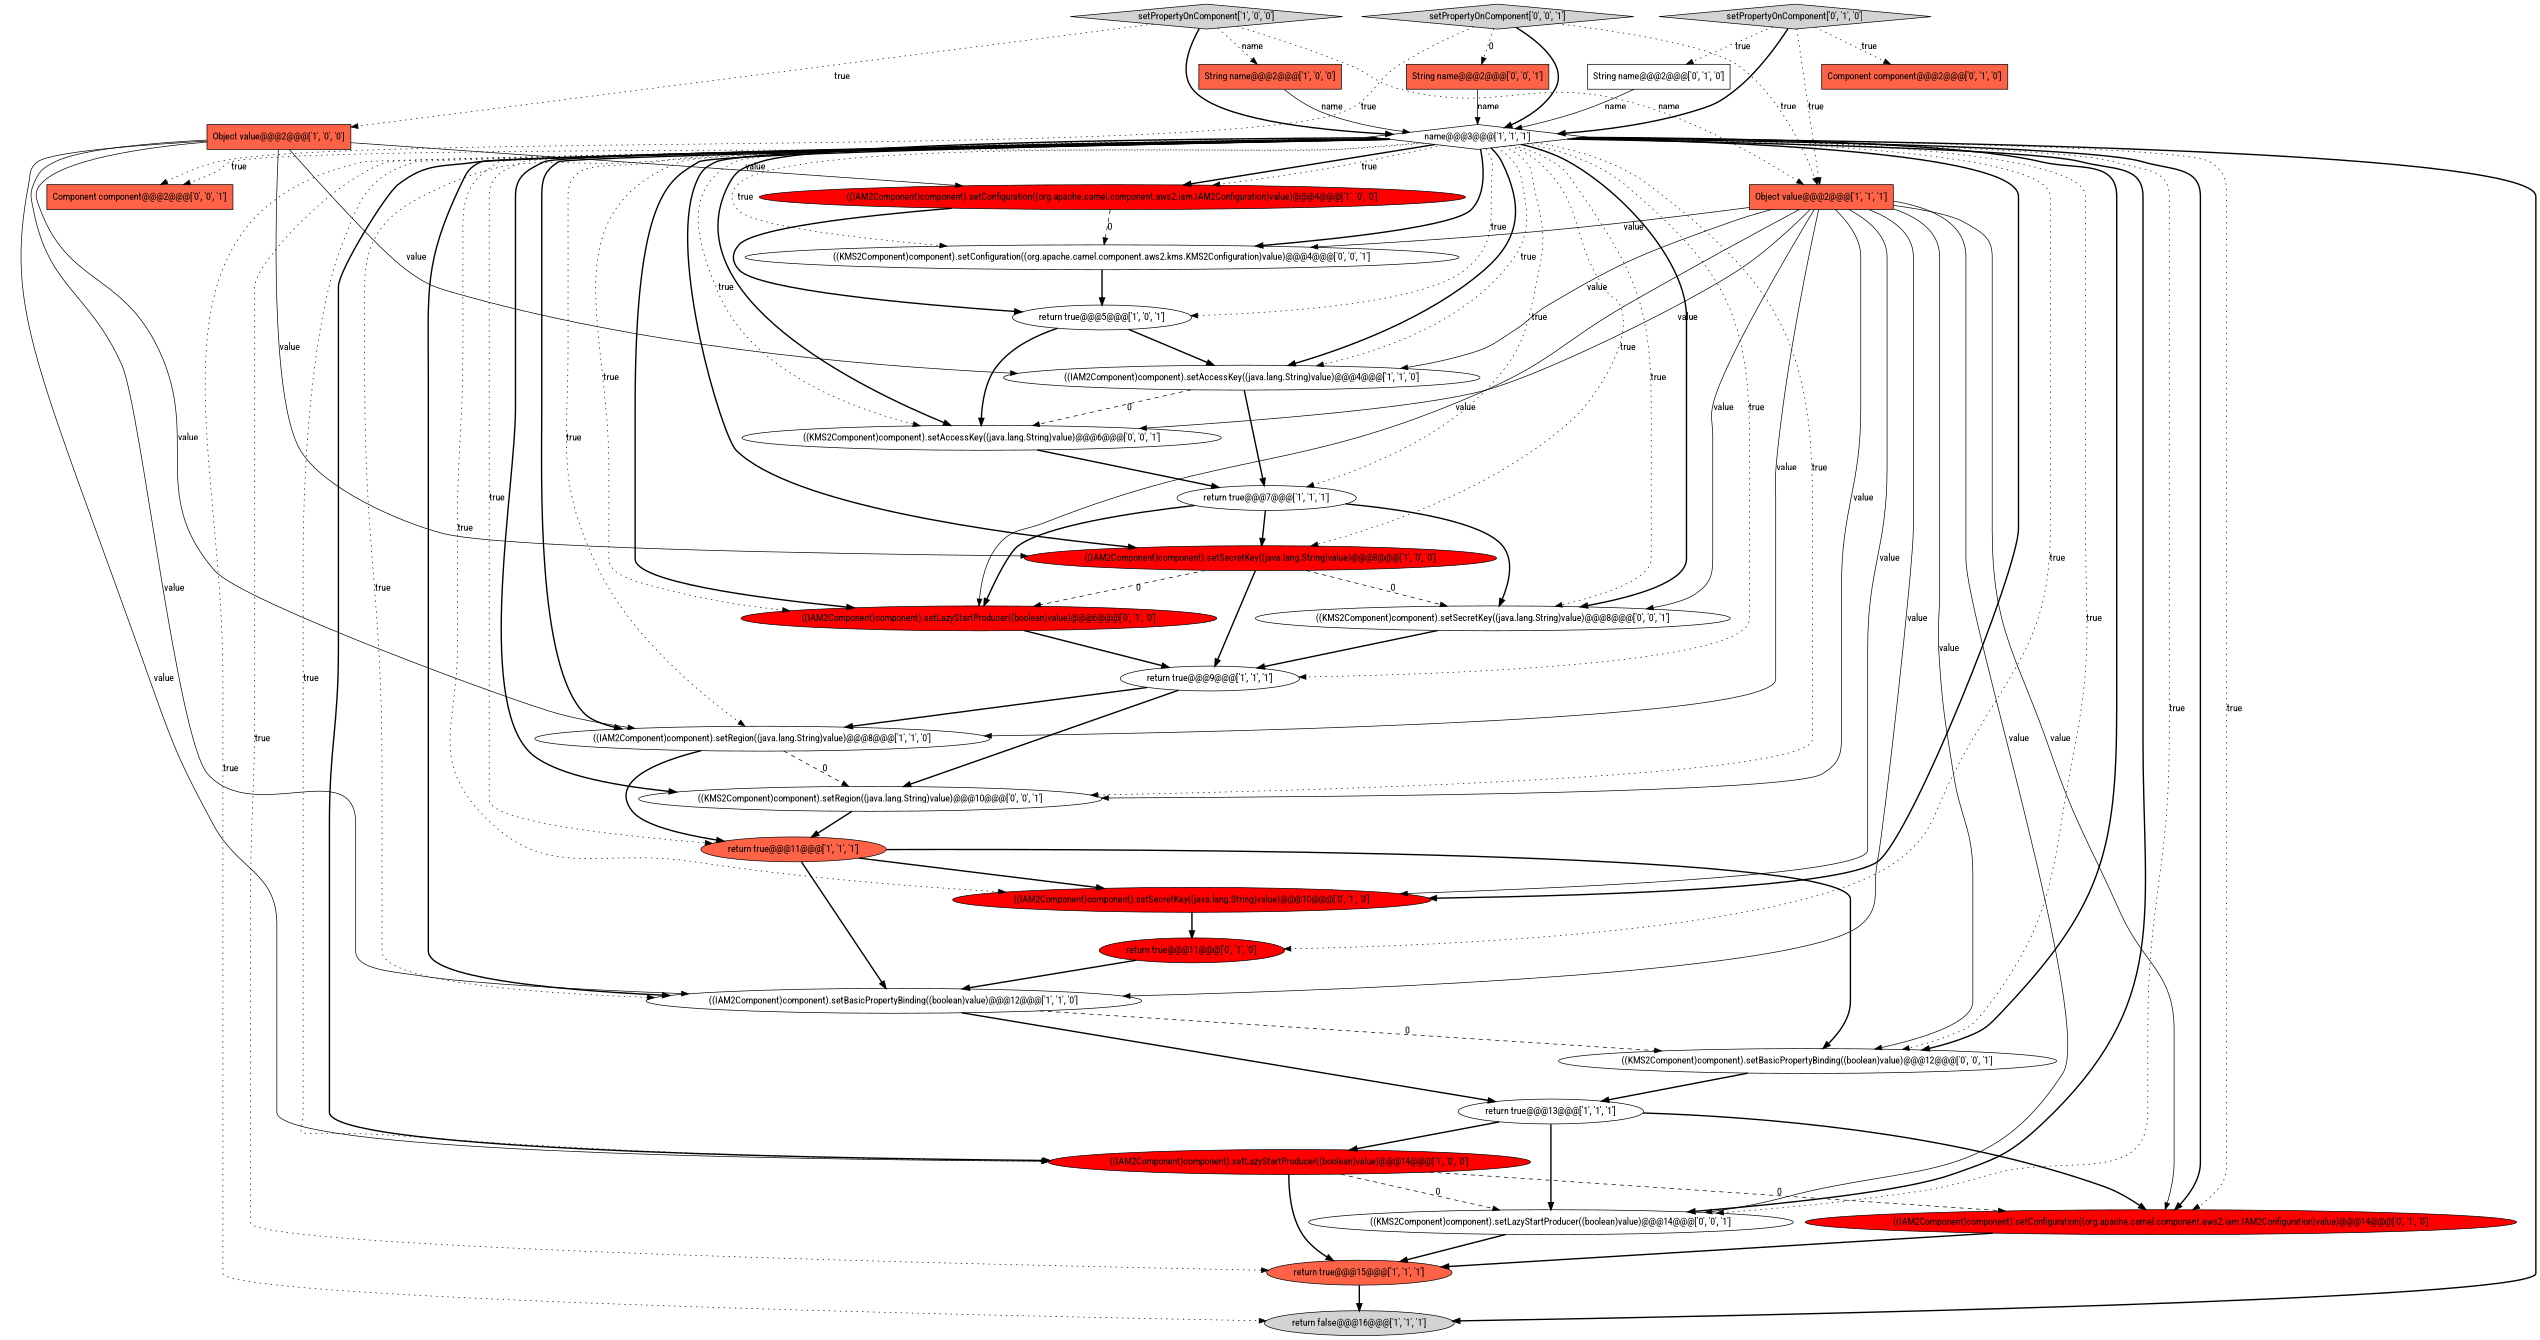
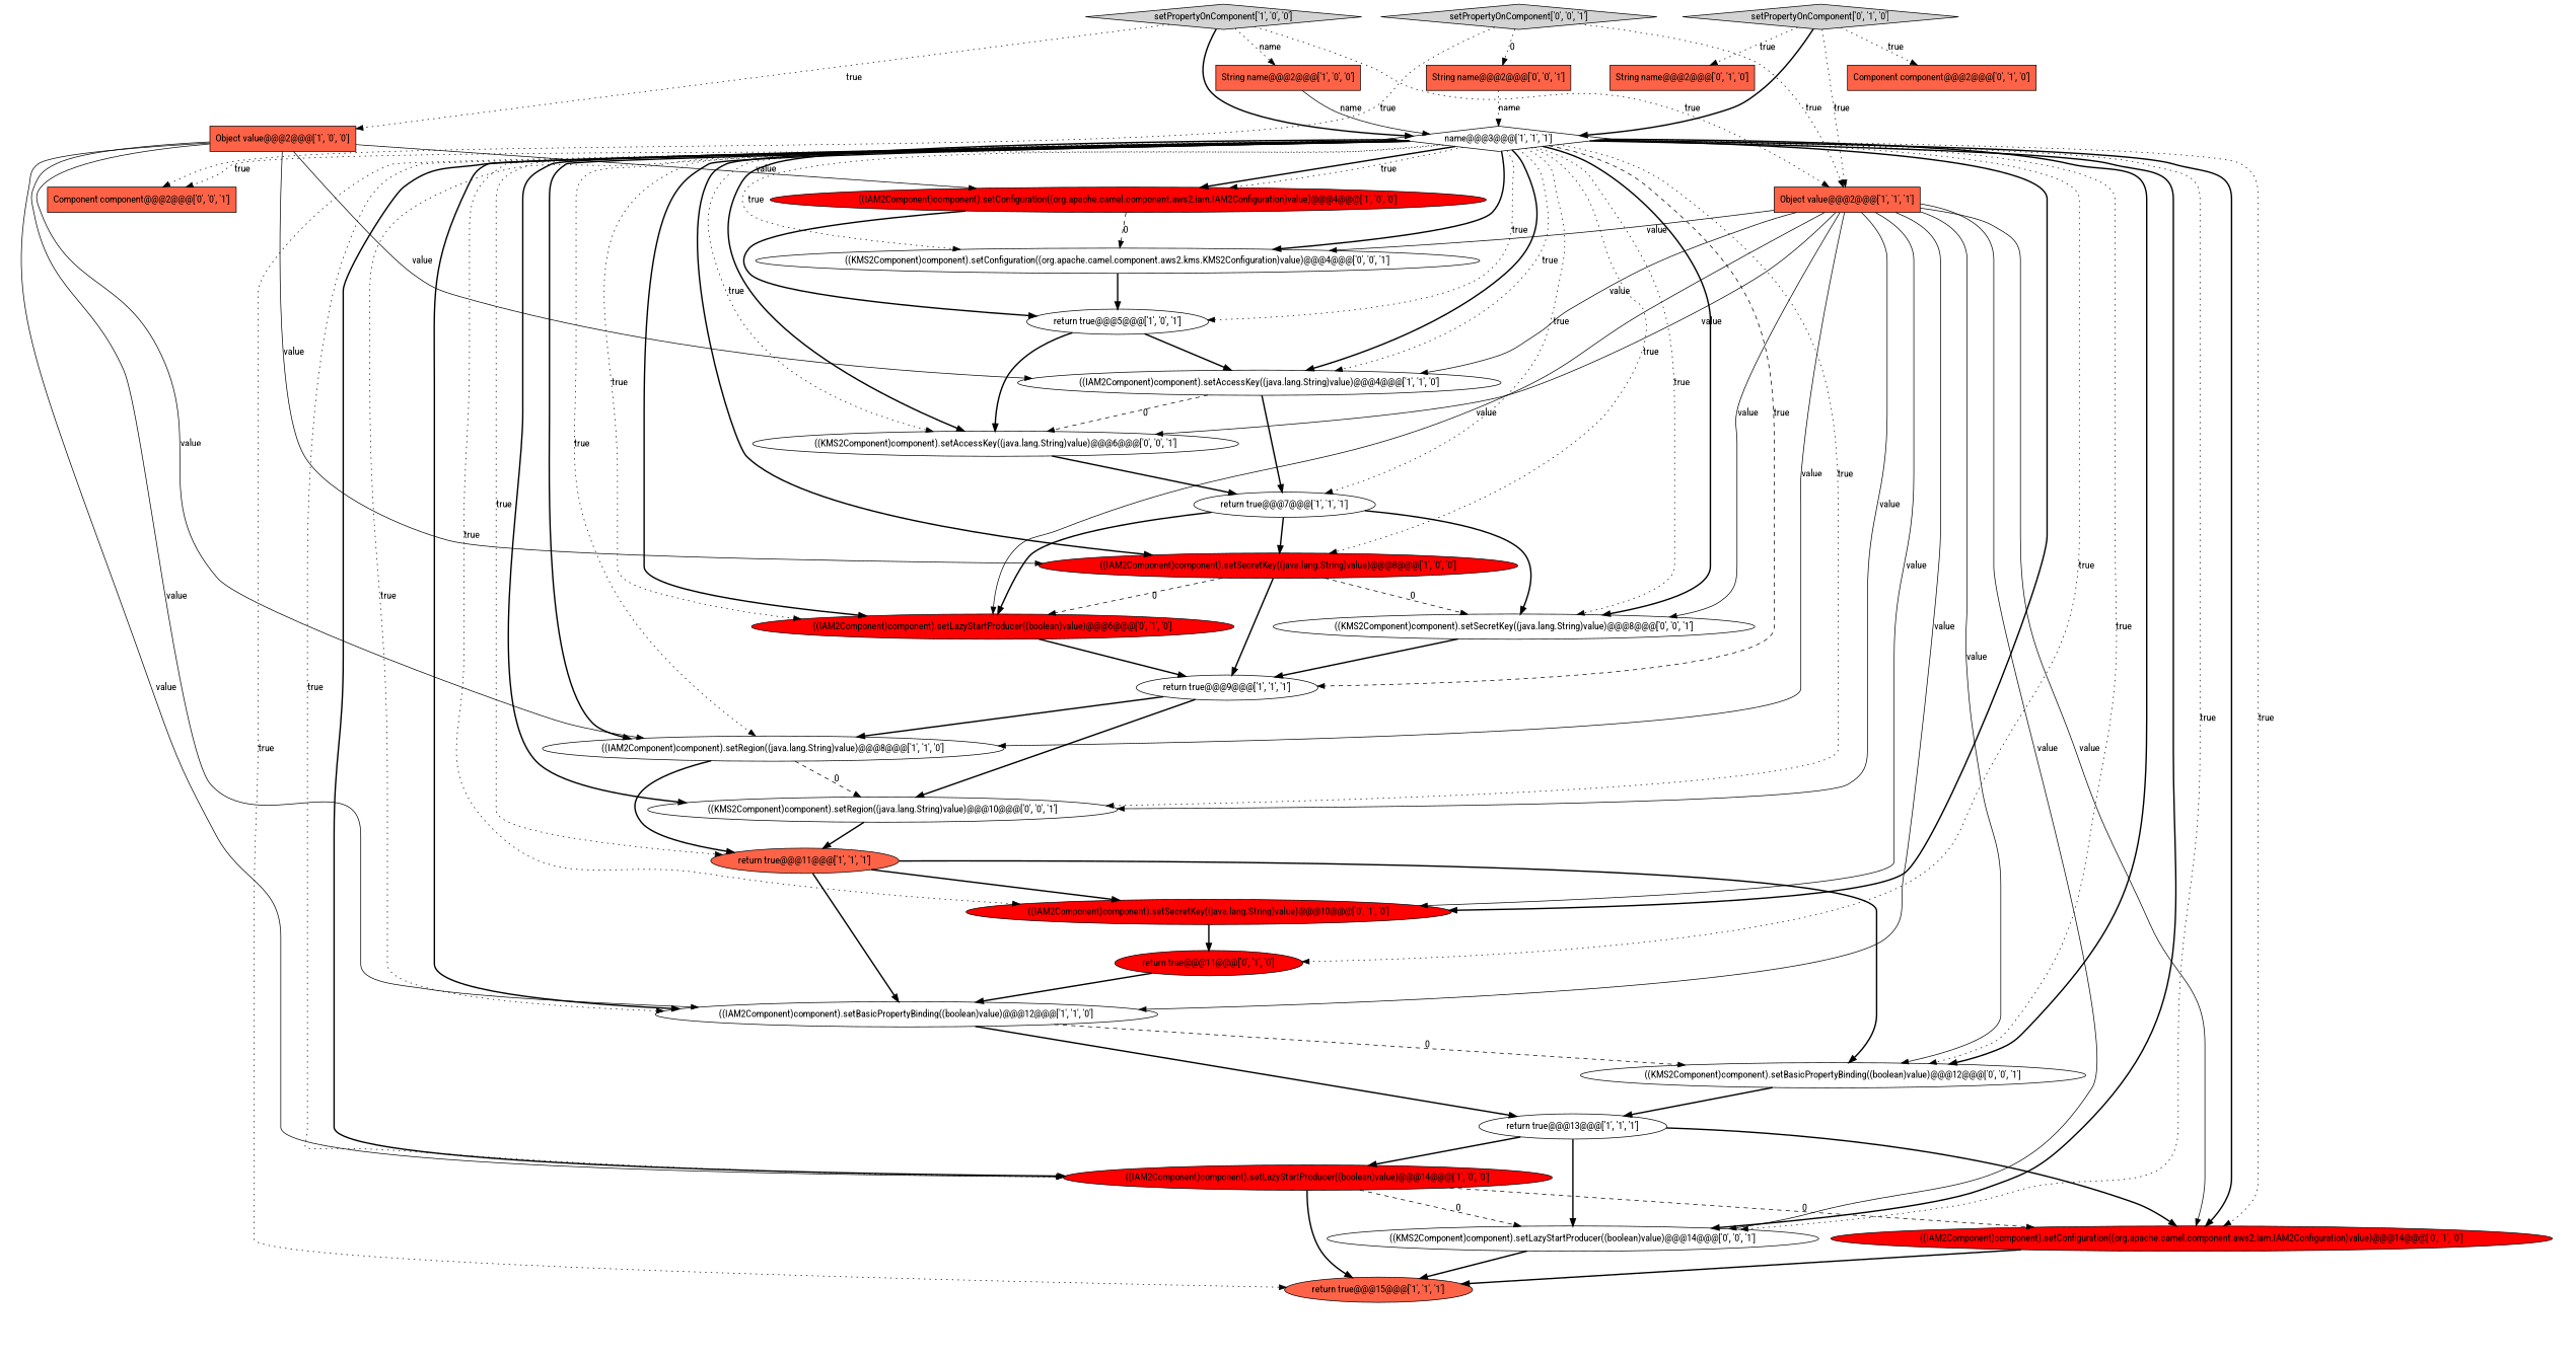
  digraph {
    fontname="Roboto Condensed"
    node [fillcolor=white fontname="Roboto Condensed" shape=ellipse style=filled]
    edge [fontname="Roboto Condensed" style=bold]
    n1 [label="name@@@3@@@['1', '1', '1']" shape=diamond]
    n2 [label="((KMS2Component)component).setRegion((java.lang.String)value)@@@10@@@['0', '0', '1']"]
    n3 [fillcolor=red label="((IAM2Component)component).setSecretKey((java.lang.String)value)@@@10@@@['0', '1', '0']"]
    n4 [label="return true@@@5@@@['1', '0', '1']"]
    n5 [fillcolor=red label="((IAM2Component)component).setLazyStartProducer((boolean)value)@@@6@@@['0', '1', '0']"]
    n6 [label="((KMS2Component)component).setAccessKey((java.lang.String)value)@@@6@@@['0', '0', '1']"]
    n7 [label="((IAM2Component)component).setBasicPropertyBinding((boolean)value)@@@12@@@['1', '1', '0']"]
    n8 [fillcolor=tomato label="return true@@@15@@@['1', '1', '1']"]
    n9 [fillcolor=red label="((IAM2Component)component).setConfiguration((org.apache.camel.component.aws2.iam.IAM2Configuration)value)@@@14@@@['0', '1', '0']"]
    n10 [fillcolor=red label="((IAM2Component)component).setSecretKey((java.lang.String)value)@@@8@@@['1', '0', '0']"]
    n11 [fillcolor=tomato label="return true@@@11@@@['1', '1', '1']"]
    n12 [label="((IAM2Component)component).setAccessKey((java.lang.String)value)@@@4@@@['1', '1', '0']"]
    n13 [fillcolor=red label="((IAM2Component)component).setConfiguration((org.apache.camel.component.aws2.iam.IAM2Configuration)value)@@@4@@@['1', '0', '0']"]
    n14 [label="((IAM2Component)component).setRegion((java.lang.String)value)@@@8@@@['1', '1', '0']"]
    n15 [label="((KMS2Component)component).setBasicPropertyBinding((boolean)value)@@@12@@@['0', '0', '1']"]
    n16 [label="((KMS2Component)component).setConfiguration((org.apache.camel.component.aws2.kms.KMS2Configuration)value)@@@4@@@['0', '0', '1']"]
-   n17 [fillcolor=lightgray label="return false@@@16@@@['1', '1', '1']"]
    n18 [label="return true@@@7@@@['1', '1', '1']"]
    n19 [label="((KMS2Component)component).setSecretKey((java.lang.String)value)@@@8@@@['0', '0', '1']"]
    n20 [label="return true@@@9@@@['1', '1', '1']"]
    n21 [fillcolor=red label="return true@@@11@@@['0', '1', '0']"]
    n22 [fillcolor=red label="((IAM2Component)component).setLazyStartProducer((boolean)value)@@@14@@@['1', '0', '0']"]
    n23 [label="((KMS2Component)component).setLazyStartProducer((boolean)value)@@@14@@@['0', '0', '1']"]
    n24 [fillcolor=tomato label="Component component@@@2@@@['0', '0', '1']" shape=box]
    n25 [label="return true@@@13@@@['1', '1', '1']"]
    n26 [fillcolor=tomato label="Component component@@@2@@@['0', '1', '0']" shape=box]
    n27 [fillcolor=tomato label="Object value@@@2@@@['1', '1', '1']" shape=box]
-   n28 [label="String name@@@2@@@['0', '1', '0']" shape=box]
+   n28 [fillcolor=tomato label="String name@@@2@@@['0', '1', '0']" shape=box]
    n29 [fillcolor=tomato label="Object value@@@2@@@['1', '0', '0']" shape=box]
    n30 [fillcolor=lightgray label="setPropertyOnComponent['0', '1', '0']" shape=diamond]
    n31 [fillcolor=tomato label="String name@@@2@@@['1', '0', '0']" shape=box]
    n32 [fillcolor=lightgray label="setPropertyOnComponent['0', '0', '1']" shape=diamond]
    n33 [fillcolor=tomato label="String name@@@2@@@['0', '0', '1']" shape=box]
    n34 [fillcolor=lightgray label="setPropertyOnComponent['1', '0', '0']" shape=diamond]
    n1 -> n2 [label=true style=dotted]
    n1 -> n2
    n1 -> n3 [label=true style=dotted]
    n1 -> n3
    n1 -> n4 [label=true style=dotted]
    n1 -> n5
    n1 -> n5 [label=true style=dotted]
    n1 -> n6
    n1 -> n6 [label=true style=dotted]
    n1 -> n7
    n1 -> n7 [label=true style=dotted]
    n1 -> n8 [label=true style=dotted]
    n1 -> n9 [label=true style=dotted]
    n1 -> n9
    n1 -> n10 [label=true style=dotted]
    n1 -> n10
    n1 -> n11 [label=true style=dotted]
    n1 -> n12
    n1 -> n12 [label=true style=dotted]
    n1 -> n13
    n1 -> n13 [label=true style=dotted]
    n1 -> n14
    n1 -> n14 [label=true style=dotted]
    n1 -> n15 [label=true style=dotted]
    n1 -> n15
    n1 -> n16 [label=true style=dotted]
    n1 -> n16
-   n1 -> n17 [label=true style=dotted]
-   n1 -> n17
    n1 -> n18 [label=true style=dotted]
    n1 -> n19 [label=true style=dotted]
    n1 -> n19
-   n1 -> n20 [label=true style=dotted]
+   n1 -> n20 [label=true style=dashed]
    n1 -> n21 [label=true style=dotted]
    n1 -> n22
    n1 -> n22 [label=true style=dotted]
    n1 -> n23
    n1 -> n23 [label=true style=dotted]
    n1 -> n24 [label=true style=dotted]
    n2 -> n11
    n3 -> n21
    n4 -> n6
    n4 -> n12
    n5 -> n20
    n6 -> n18
    n7 -> n15 [label=0 style=dashed]
    n7 -> n25
-   n8 -> n17
    n9 -> n8
    n10 -> n5 [label=0 style=dashed]
    n10 -> n19 [label=0 style=dashed]
    n10 -> n20
    n11 -> n3
    n11 -> n7
    n11 -> n15
    n12 -> n6 [label=0 style=dashed]
    n12 -> n18
    n13 -> n4
    n13 -> n16 [label=0 style=dashed]
    n14 -> n2 [label=0 style=dashed]
    n14 -> n11
    n15 -> n25
    n16 -> n4
    n18 -> n5
    n18 -> n10
    n18 -> n19
    n19 -> n20
    n20 -> n2
    n20 -> n14
    n21 -> n7
    n22 -> n8
    n22 -> n9 [label=0 style=dashed]
    n22 -> n23 [label=0 style=dashed]
    n23 -> n8
    n25 -> n9
    n25 -> n22
    n25 -> n23
    n27 -> n2 [label=value style=solid]
    n27 -> n3 [label=value style=solid]
    n27 -> n5 [label=value style=solid]
    n27 -> n6 [label=value style=solid]
    n27 -> n7 [label=value style=solid]
    n27 -> n9 [label=value style=solid]
    n27 -> n12 [label=value style=solid]
    n27 -> n14 [label=value style=solid]
    n27 -> n15 [label=value style=solid]
    n27 -> n16 [label=value style=solid]
    n27 -> n19 [label=value style=solid]
    n27 -> n23 [label=value style=solid]
-   n28 -> n1 [label=name style=solid]
    n29 -> n7 [label=value style=solid]
    n29 -> n10 [label=value style=solid]
    n29 -> n12 [label=value style=solid]
    n29 -> n13 [label=value style=solid]
    n29 -> n14 [label=value style=solid]
    n29 -> n22 [label=value style=solid]
    n30 -> n1
    n30 -> n26 [label=true style=dotted]
    n30 -> n27 [label=true style=dotted]
    n30 -> n28 [label=true style=dotted]
    n31 -> n1 [label=name style=solid]
-   n32 -> n1
    n32 -> n24 [label=true style=dotted]
    n32 -> n27 [label=true style=dotted]
    n32 -> n33 [label=0 style=dotted]
-   n33 -> n1 [label=name style=solid]
+   n33 -> n1 [label=name style=dotted]
    n34 -> n1
-   n34 -> n27 [label=name style=dotted]
+   n34 -> n27 [label=true style=dotted]
    n34 -> n29 [label=true style=dotted]
    n34 -> n31 [label=name style=dotted]
  }
